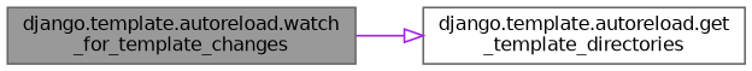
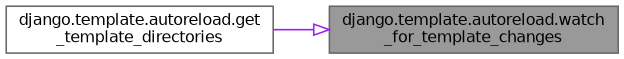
  digraph {
    rankdir=LR
    node [fontname=Helvetica fontsize=10 shape=box style=filled]
    n1 [color=gray40 fillcolor=grey60 fontcolor=black height=0.2 label="django.template.autoreload.watch\l_for_template_changes" width=0.4]
    n2 [color=grey40 fillcolor=white height=0.2 label="django.template.autoreload.get\l_template_directories" width=0.4]
-   n1 -> n2 [color=purple fontname=Helvetica fontsize=10 labelfontname=Helvetica labelfontsize=10 style=solid arrowhead=onormal]
+   n2 -> n1 [color=purple fontname=Helvetica fontsize=10 labelfontname=Helvetica labelfontsize=10 style=solid arrowhead=onormal]
  }
